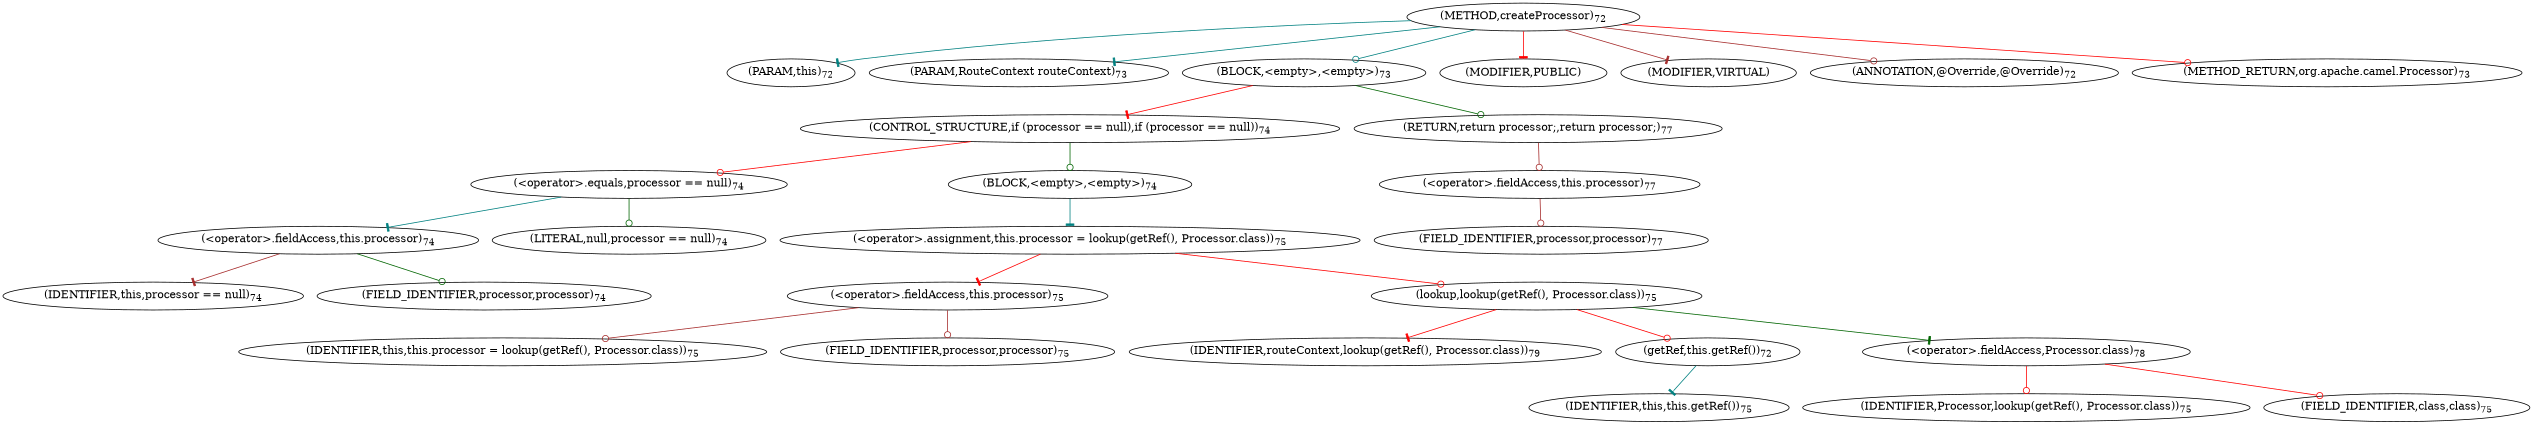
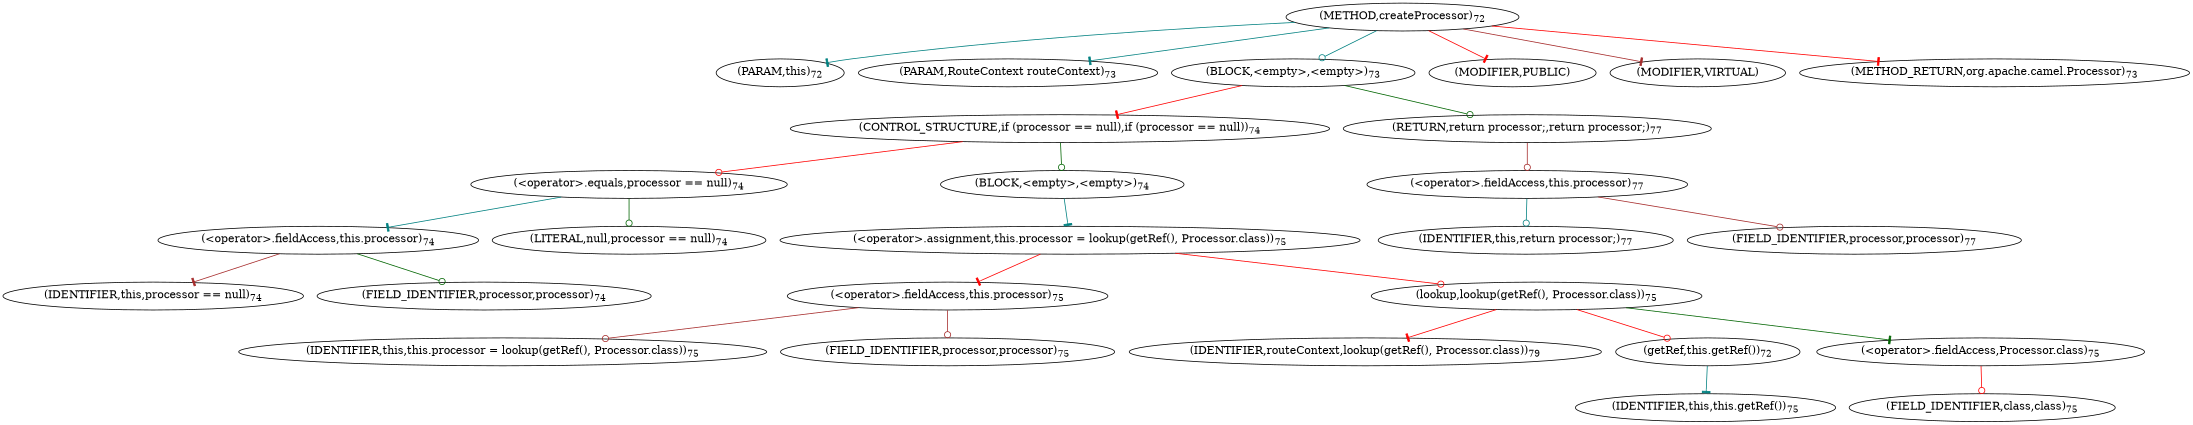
  digraph {
    edge [arrowhead=odot color=red]
    n1 [label=<(METHOD,createProcessor)<SUB>72</SUB>>]
    n2 [label=<(PARAM,this)<SUB>72</SUB>>]
    n3 [label=<(PARAM,RouteContext routeContext)<SUB>73</SUB>>]
    n4 [label=<(BLOCK,&lt;empty&gt;,&lt;empty&gt;)<SUB>73</SUB>>]
    n5 [label=<(MODIFIER,PUBLIC)>]
    n6 [label=<(MODIFIER,VIRTUAL)>]
-   n7 [label=<(ANNOTATION,@Override,@Override)<SUB>72</SUB>>]
    n8 [label=<(METHOD_RETURN,org.apache.camel.Processor)<SUB>73</SUB>>]
    n9 [label=<(CONTROL_STRUCTURE,if (processor == null),if (processor == null))<SUB>74</SUB>>]
    n10 [label=<(RETURN,return processor;,return processor;)<SUB>77</SUB>>]
    n11 [label=<(&lt;operator&gt;.equals,processor == null)<SUB>74</SUB>>]
    n12 [label=<(BLOCK,&lt;empty&gt;,&lt;empty&gt;)<SUB>74</SUB>>]
    n13 [label=<(&lt;operator&gt;.fieldAccess,this.processor)<SUB>77</SUB>>]
    n14 [label=<(&lt;operator&gt;.fieldAccess,this.processor)<SUB>74</SUB>>]
    n15 [label=<(LITERAL,null,processor == null)<SUB>74</SUB>>]
    n16 [label=<(&lt;operator&gt;.assignment,this.processor = lookup(getRef(), Processor.class))<SUB>75</SUB>>]
    n17 [label=<(IDENTIFIER,this,processor == null)<SUB>74</SUB>>]
    n18 [label=<(FIELD_IDENTIFIER,processor,processor)<SUB>74</SUB>>]
    n19 [label=<(&lt;operator&gt;.fieldAccess,this.processor)<SUB>75</SUB>>]
    n20 [label=<(lookup,lookup(getRef(), Processor.class))<SUB>75</SUB>>]
    n21 [label=<(IDENTIFIER,this,this.processor = lookup(getRef(), Processor.class))<SUB>75</SUB>>]
    n22 [label=<(FIELD_IDENTIFIER,processor,processor)<SUB>75</SUB>>]
    n23 [label=<(IDENTIFIER,routeContext,lookup(getRef(), Processor.class))<SUB>79</SUB>>]
    n24 [label=<(getRef,this.getRef())<SUB>72</SUB>>]
-   n25 [label=<(&lt;operator&gt;.fieldAccess,Processor.class)<SUB>78</SUB>>]
+   n25 [label=<(&lt;operator&gt;.fieldAccess,Processor.class)<SUB>75</SUB>>]
    n26 [label=<(IDENTIFIER,this,this.getRef())<SUB>75</SUB>>]
-   n27 [label=<(IDENTIFIER,Processor,lookup(getRef(), Processor.class))<SUB>75</SUB>>]
    n28 [label=<(FIELD_IDENTIFIER,class,class)<SUB>75</SUB>>]
+   n29 [label=<(IDENTIFIER,this,return processor;)<SUB>77</SUB>>]
    n30 [label=<(FIELD_IDENTIFIER,processor,processor)<SUB>77</SUB>>]
    n1 -> n2 [arrowhead=tee color=teal]
    n1 -> n3 [arrowhead=tee color=teal]
    n1 -> n4 [color=teal]
    n1 -> n5 [arrowhead=tee]
    n1 -> n6 [arrowhead=tee color=brown]
-   n1 -> n7 [color=brown]
-   n1 -> n8
+   n1 -> n8 [arrowhead=tee]
    n4 -> n9 [arrowhead=tee]
    n4 -> n10 [color=darkgreen]
    n9 -> n11
    n9 -> n12 [color=darkgreen]
    n10 -> n13 [color=brown]
    n11 -> n14 [arrowhead=tee color=teal]
    n11 -> n15 [color=darkgreen]
    n12 -> n16 [arrowhead=tee color=teal]
+   n13 -> n29 [color=teal]
    n13 -> n30 [color=brown]
    n14 -> n17 [arrowhead=tee color=brown]
    n14 -> n18 [color=darkgreen]
    n16 -> n19 [arrowhead=tee]
    n16 -> n20
    n19 -> n21 [color=brown]
    n19 -> n22 [color=brown]
    n20 -> n23 [arrowhead=tee]
    n20 -> n24
    n20 -> n25 [arrowhead=tee color=darkgreen]
    n24 -> n26 [arrowhead=tee color=teal]
-   n25 -> n27
    n25 -> n28
  }
